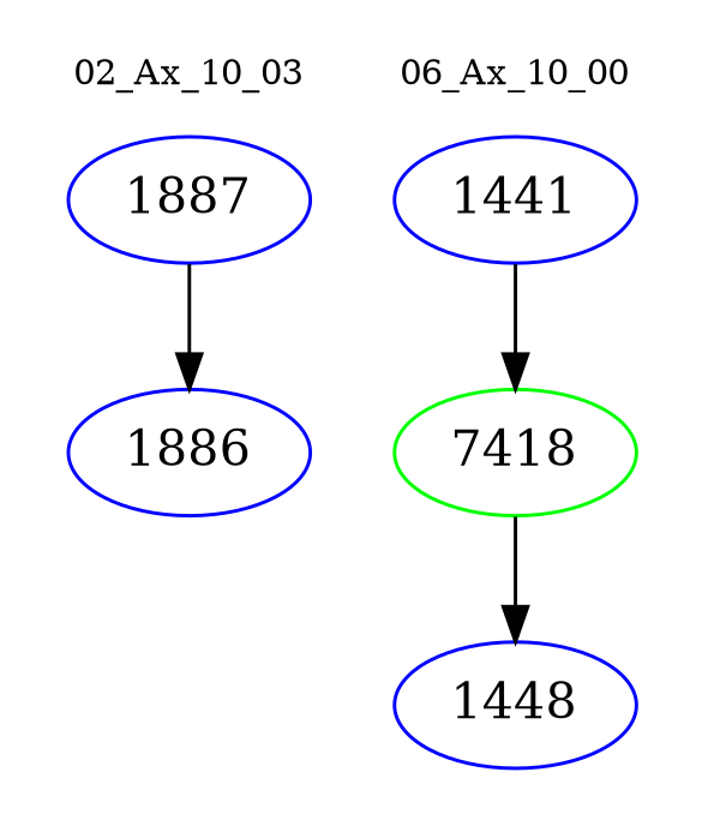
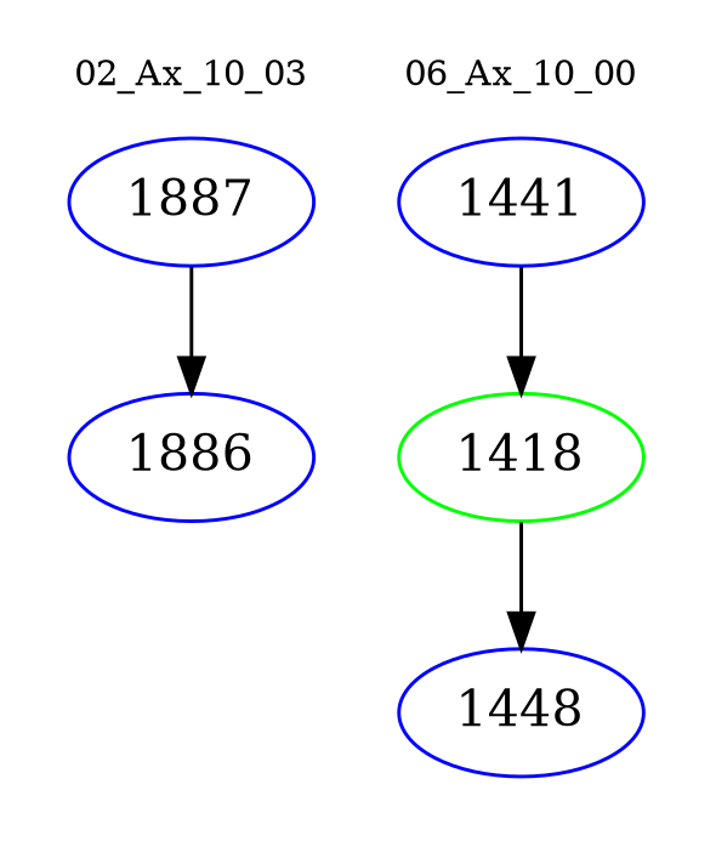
  digraph {
    node [color=blue]
    edge [color=black]
    n1 [label=1887]
    n2 [label=1886]
    n3 [label=1441]
-   n4 [color=green label=7418]
+   n4 [color=green label=1418]
    n5 [label=1448]
    subgraph cluster_1 {
      color=white
      fontsize=10
      label="02_Ax_10_03"
      n1
      n2
    }
    subgraph cluster_2 {
      color=white
      fontsize=10
      label="06_Ax_10_00"
      n3
      n4
      n5
    }
    n1 -> n2
    n3 -> n4
    n4 -> n5
  }
